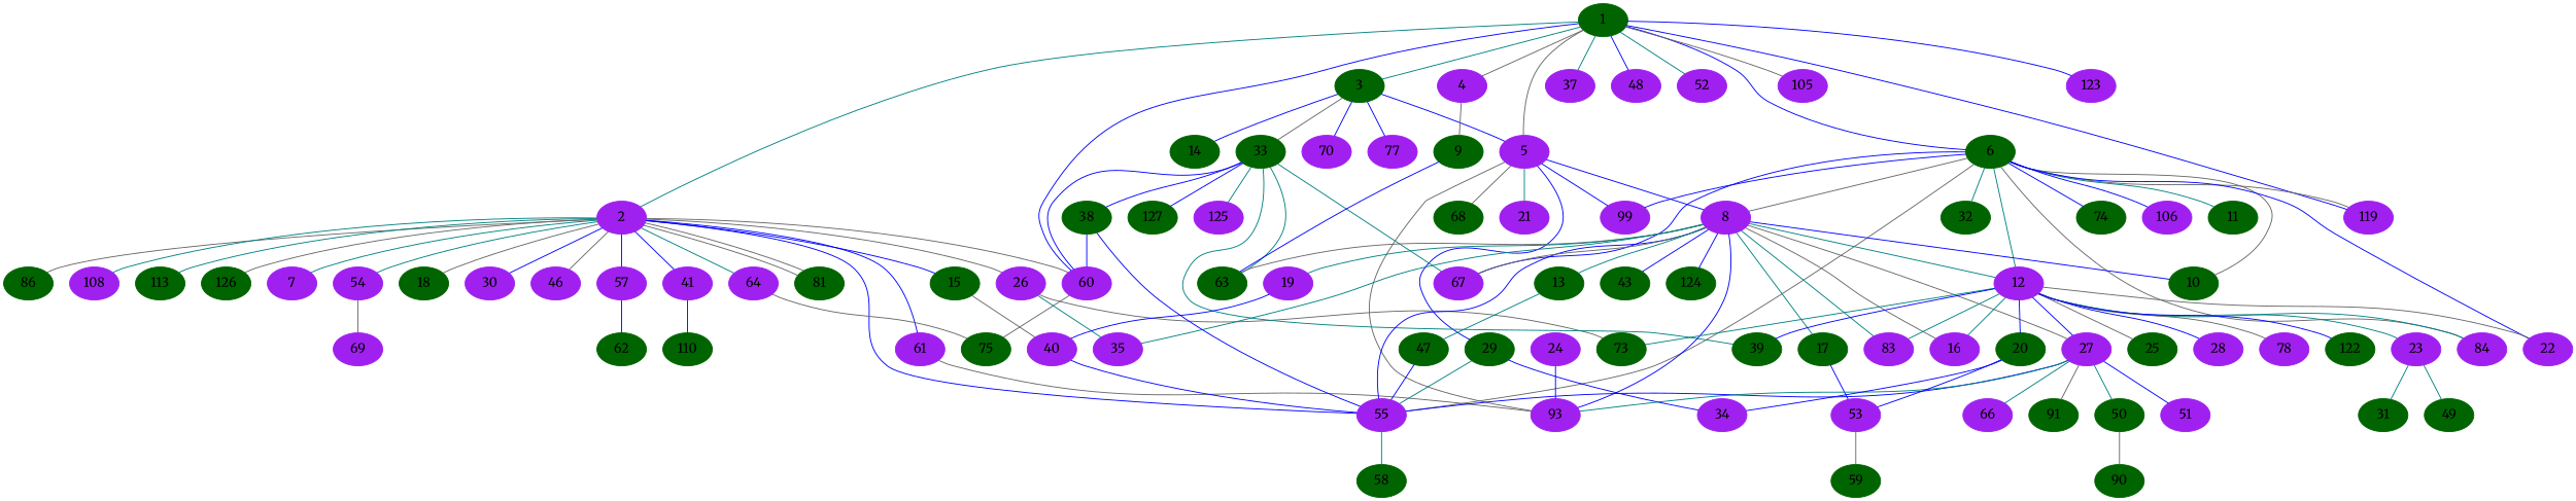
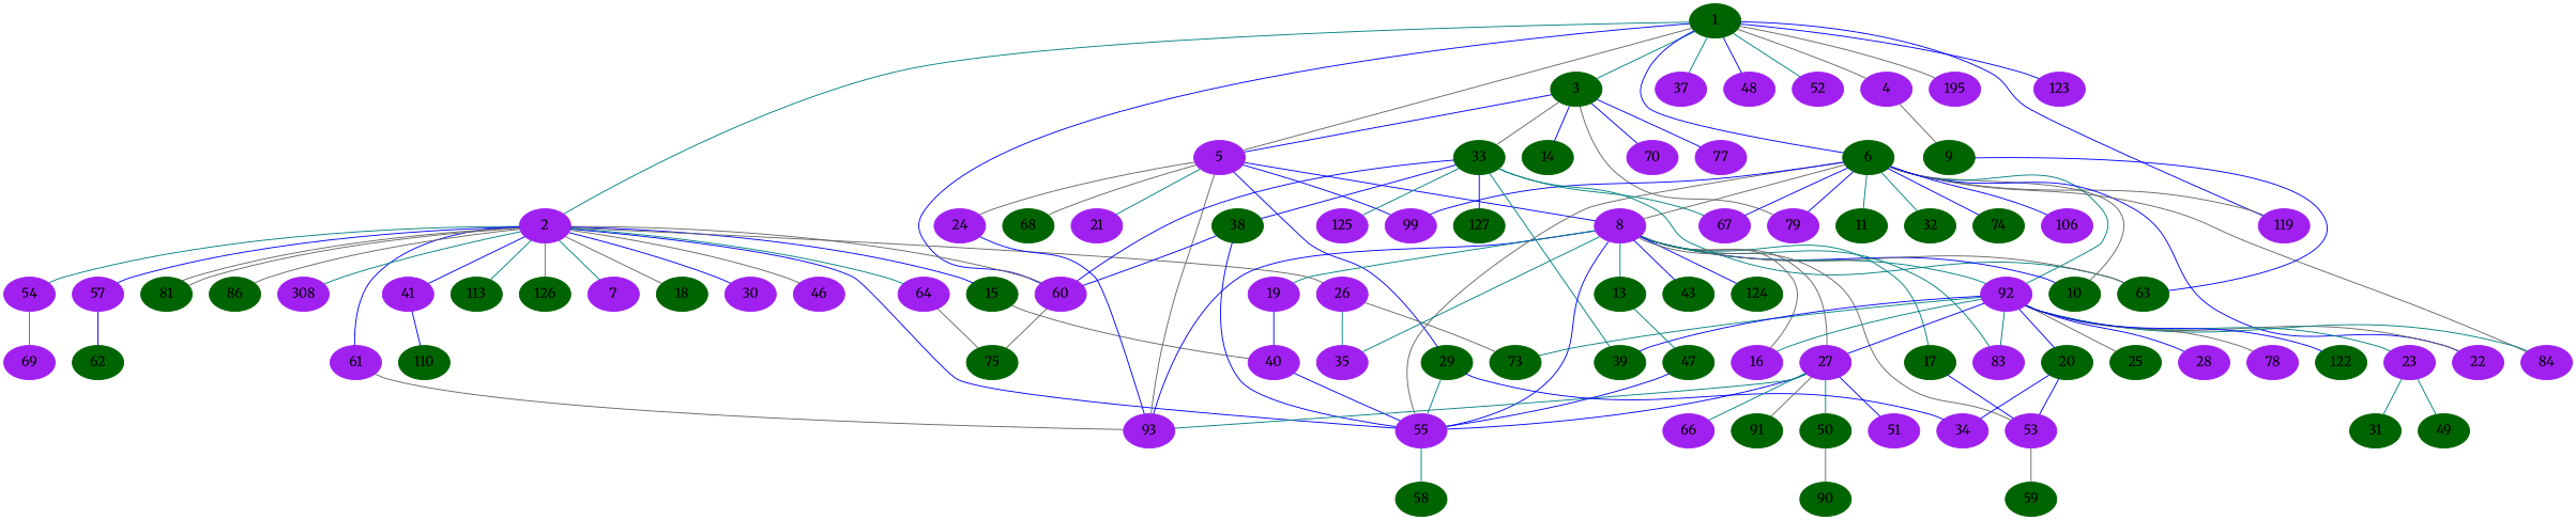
  graph {
    fontname=Merriweather
    node [color=purple fontname=Merriweather style=filled]
    edge [color=blue fontname=Merriweather]
    1 [color=darkgreen]
    2
    3 [color=darkgreen]
    4
    5
    6 [color=darkgreen super="+45"]
    37
    48
    52
    60 [super="+112"]
-   105
+   105 [label=195]
    119
    123
    7
    15 [color=darkgreen super="+42"]
    18 [color=darkgreen]
    26
    30
    41
    46
    54 [super="+87"]
    55 [super="+101+80+76"]
    57
    61 [super="+89"]
    64
    81 [color=darkgreen super="+98"]
    86 [color=darkgreen super="+111"]
-   108
+   108 [label=308]
    113 [color=darkgreen]
    126 [color=darkgreen]
    14 [color=darkgreen]
    33 [color=darkgreen]
    70
    77
+   79
    9 [color=darkgreen]
    8
    21
    24 [super="+56"]
    29 [color=darkgreen]
    68 [color=darkgreen]
    93 [super="+109+94"]
    99
    10 [color=darkgreen]
    11 [color=darkgreen super="+85"]
-   12
+   12 [label=92]
    22 [super="+114"]
    32 [color=darkgreen]
    67
    74 [color=darkgreen]
    84 [super="+117+97"]
    106
    75 [color=darkgreen]
    40 [super="+121"]
    35
    73 [color=darkgreen]
    110 [color=darkgreen]
    69
    58 [color=darkgreen super="+107"]
    62 [color=darkgreen]
    63 [color=darkgreen super="+129"]
    39 [color=darkgreen]
    38 [color=darkgreen super="+65+118"]
    125
    127 [color=darkgreen]
    13 [color=darkgreen]
    16
    17 [color=darkgreen]
    19
    27 [super="+36+44"]
    43 [color=darkgreen]
    83
    124 [color=darkgreen]
    31 [color=darkgreen super="+100"]
    23
    49 [color=darkgreen]
    34
    20 [color=darkgreen super="+102"]
    25 [color=darkgreen]
    28
    78
    122 [color=darkgreen]
    47 [color=darkgreen]
    53 [super="+71"]
    50 [color=darkgreen]
    51
    66 [super="+72"]
    91 [color=darkgreen]
    59 [color=darkgreen]
    90 [color=darkgreen super="+103+120"]
    1 -- 2 [color=teal]
    1 -- 3 [color=teal]
    1 -- 4 [color=gray40]
    1 -- 5 [color=gray40]
    1 -- 6
    1 -- 37 [color=teal]
    1 -- 48
    1 -- 52 [color=teal]
    1 -- 60
    1 -- 105 [color=gray40]
    1 -- 119
    1 -- 123
    2 -- 60 [color=gray40]
    2 -- 7 [color=teal]
    2 -- 15
    2 -- 18 [color=gray40]
    2 -- 26 [color=gray40]
    2 -- 30
    2 -- 41
    2 -- 46 [color=gray40]
    2 -- 54 [color=teal]
    2 -- 55
    2 -- 57
    2 -- 61
    2 -- 64 [color=teal]
    2 -- 81 [color=gray40]
    2 -- 81 [color=gray40]
    2 -- 86 [color=gray40 weight=2]
    2 -- 108 [color=teal]
    2 -- 113 [color=teal]
    2 -- 126 [color=gray40]
    3 -- 5
    3 -- 14
    3 -- 33 [color=gray40]
    3 -- 70
    3 -- 77
+   3 -- 79 [color=gray40]
    4 -- 9 [color=gray40]
    5 -- 8
    5 -- 21 [color=teal]
+   5 -- 24 [color=gray40 weight=2]
    5 -- 29
    5 -- 68 [color=gray40]
    5 -- 93 [color=gray40]
    5 -- 99
    6 -- 119 [color=gray40]
    6 -- 55 [color=gray40 weight=2]
+   6 -- 79
    6 -- 8 [color=gray40]
    6 -- 99
    6 -- 10 [color=gray40]
    6 -- 11 [color=teal]
    6 -- 12 [color=teal]
    6 -- 22
    6 -- 32 [color=teal]
    6 -- 67
    6 -- 74
    6 -- 84 [color=gray40]
    6 -- 106
    60 -- 75 [color=gray40]
    15 -- 40 [color=gray40]
    26 -- 35 [color=teal]
    26 -- 73 [color=gray40]
    41 -- 110
    54 -- 69 [color=gray40]
    55 -- 58 [color=teal]
    57 -- 62
    61 -- 93 [color=gray40]
    64 -- 75 [color=gray40]
    33 -- 60
    33 -- 67 [color=teal]
    33 -- 63 [color=teal]
    33 -- 39 [color=teal]
    33 -- 38
    33 -- 125 [color=teal]
    33 -- 127
    9 -- 63
    8 -- 55 [weight=2]
    8 -- 93
    8 -- 10
    8 -- 12 [color=teal]
-   8 -- 67 [color=gray40]
+   8 -- 53 [color=gray40]
    8 -- 35 [color=teal]
    8 -- 63 [color=gray40]
    8 -- 13 [color=teal]
    8 -- 16 [color=gray40]
    8 -- 17 [color=teal]
    8 -- 19 [color=teal]
    8 -- 27 [color=gray40]
    8 -- 43
    8 -- 83 [color=teal]
    8 -- 124
    24 -- 93
    29 -- 55 [color=teal]
    29 -- 34
    12 -- 22 [color=gray40]
    12 -- 84 [color=teal]
    12 -- 73 [color=teal]
    12 -- 39
    12 -- 16 [color=teal]
    12 -- 27
    12 -- 83 [color=teal]
    12 -- 23 [color=teal]
    12 -- 20
    12 -- 25 [color=gray40]
    12 -- 28
    12 -- 78 [color=gray40]
    12 -- 122
    40 -- 55
    38 -- 60 [weight=2]
    38 -- 55
    13 -- 47 [color=teal]
    17 -- 53
    19 -- 40
    27 -- 55
    27 -- 93 [color=teal]
    27 -- 50 [color=teal]
    27 -- 51
    27 -- 66 [color=teal]
    27 -- 91 [color=gray40]
    23 -- 31 [color=teal]
    23 -- 49 [color=teal]
    20 -- 34
    20 -- 53
    47 -- 55
    53 -- 59 [color=gray40]
    50 -- 90 [color=gray40]
  }
